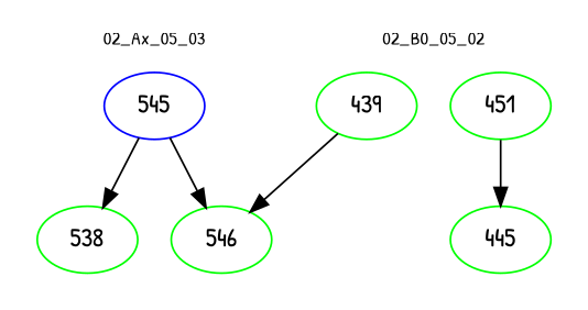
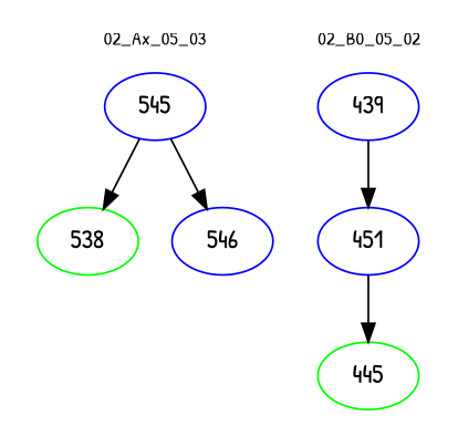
  digraph {
    fontname="Patrick Hand"
    node [color=blue fontname="Patrick Hand"]
    edge [color=black fontname="Patrick Hand"]
    n1 [label=545]
    n2 [color=green label=538]
-   n3 [color=green label=546]
-   n4 [color=green label=439]
+   n3 [label=546]
+   n4 [label=439]
    n5 [color=green label=445]
-   n6 [color=green label=451]
+   n6 [label=451]
    subgraph cluster_1 {
      color=white
      fontsize=10
      label="02_Ax_05_03"
      n1
      n2
      n3
    }
    subgraph cluster_2 {
      color=white
      fontsize=10
      label="02_B0_05_02"
      n4
      n5
      n6
    }
    n1 -> n2
    n1 -> n3
-   n4 -> n3
+   n4 -> n6
    n6 -> n5
  }
